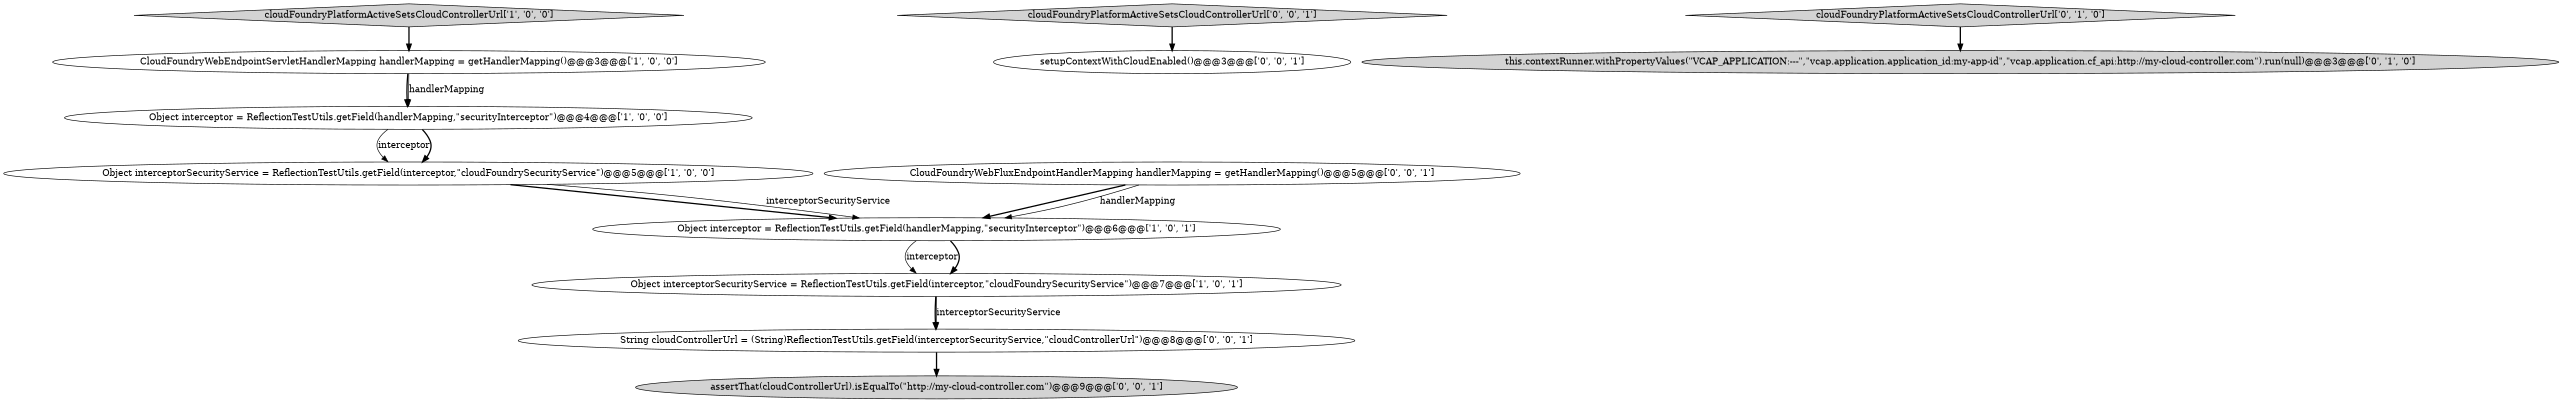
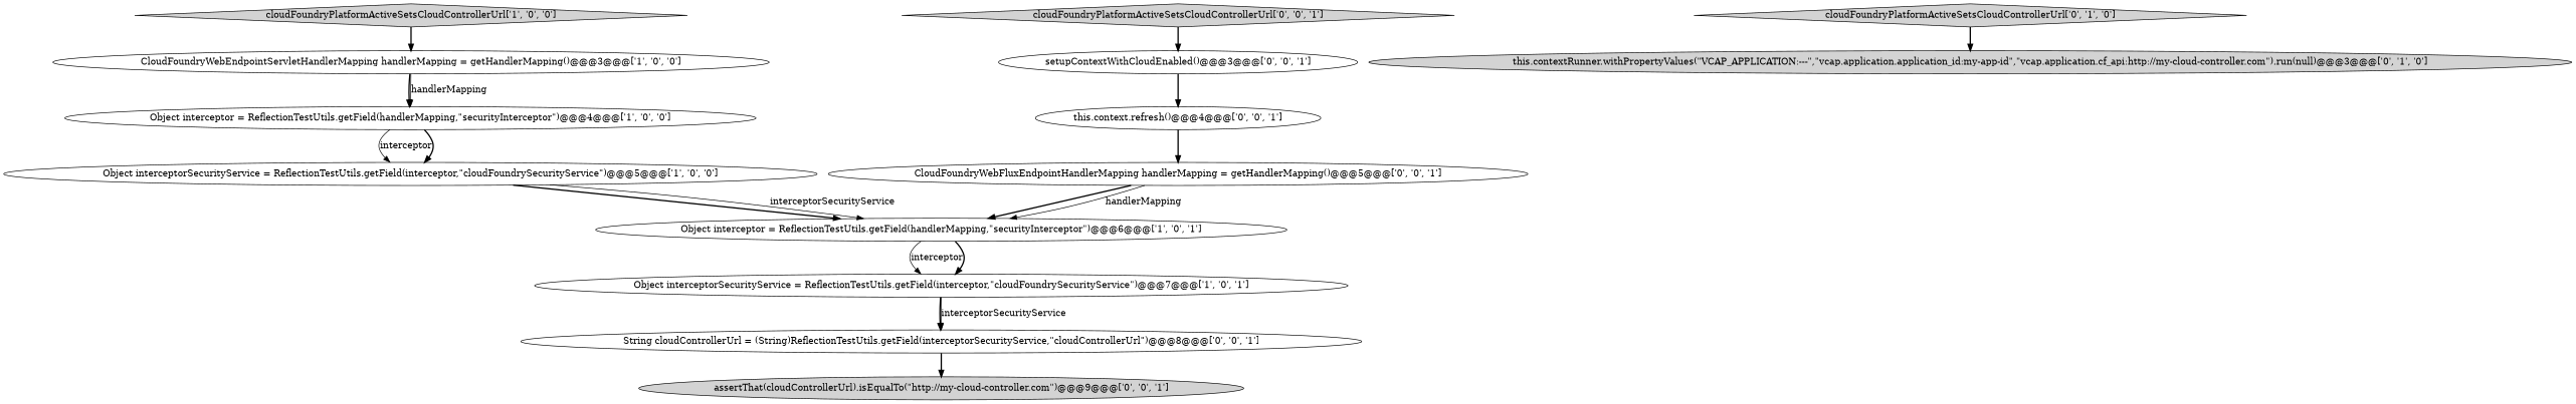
  digraph {
    node [fillcolor=white shape=ellipse style=filled]
    edge [style=bold]
+   n1 [label="this.context.refresh()@@@4@@@['0', '0', '1']"]
    n2 [label="CloudFoundryWebFluxEndpointHandlerMapping handlerMapping = getHandlerMapping()@@@5@@@['0', '0', '1']"]
    n3 [label="Object interceptor = ReflectionTestUtils.getField(handlerMapping,\"securityInterceptor\")@@@6@@@['1', '0', '1']"]
    n4 [fillcolor=lightgray label="cloudFoundryPlatformActiveSetsCloudControllerUrl['0', '1', '0']" shape=diamond]
    n5 [fillcolor=lightgray label="this.contextRunner.withPropertyValues(\"VCAP_APPLICATION:---\",\"vcap.application.application_id:my-app-id\",\"vcap.application.cf_api:http://my-cloud-controller.com\").run(null)@@@3@@@['0', '1', '0']"]
    n6 [label="setupContextWithCloudEnabled()@@@3@@@['0', '0', '1']"]
    n7 [label="Object interceptorSecurityService = ReflectionTestUtils.getField(interceptor,\"cloudFoundrySecurityService\")@@@7@@@['1', '0', '1']"]
    n8 [label="String cloudControllerUrl = (String)ReflectionTestUtils.getField(interceptorSecurityService,\"cloudControllerUrl\")@@@8@@@['0', '0', '1']"]
    n9 [label="Object interceptor = ReflectionTestUtils.getField(handlerMapping,\"securityInterceptor\")@@@4@@@['1', '0', '0']"]
    n10 [label="Object interceptorSecurityService = ReflectionTestUtils.getField(interceptor,\"cloudFoundrySecurityService\")@@@5@@@['1', '0', '0']"]
    n11 [fillcolor=lightgray label="cloudFoundryPlatformActiveSetsCloudControllerUrl['0', '0', '1']" shape=diamond]
    n12 [fillcolor=lightgray label="assertThat(cloudControllerUrl).isEqualTo(\"http://my-cloud-controller.com\")@@@9@@@['0', '0', '1']"]
    n13 [fillcolor=lightgray label="cloudFoundryPlatformActiveSetsCloudControllerUrl['1', '0', '0']" shape=diamond]
    n14 [label="CloudFoundryWebEndpointServletHandlerMapping handlerMapping = getHandlerMapping()@@@3@@@['1', '0', '0']"]
+   n1 -> n2
    n2 -> n3
    n2 -> n3 [label=handlerMapping style=solid]
    n3 -> n7 [label=interceptor style=solid]
    n3 -> n7
    n4 -> n5
+   n6 -> n1
    n7 -> n8
    n7 -> n8 [label=interceptorSecurityService style=solid]
    n8 -> n12
    n9 -> n10 [label=interceptor style=solid]
    n9 -> n10
    n10 -> n3
    n10 -> n3 [label=interceptorSecurityService style=solid]
    n11 -> n6
    n13 -> n14
    n14 -> n9
    n14 -> n9 [label=handlerMapping style=solid]
  }
